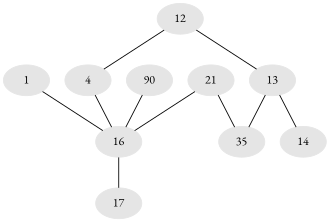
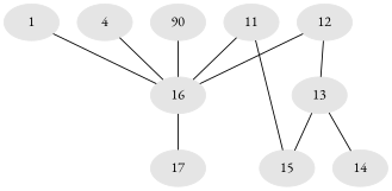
  graph {
    fontname="EB Garamond"
    node [color=gray90 fontname="EB Garamond" style=filled]
    edge [fontname="EB Garamond" weight=1.0]
    1
    16
    17
    4
    n5 [label=90]
-   11 [label=21]
-   15 [label=35]
+   11
+   15
    12
    13
    14
    1 -- 16
    16 -- 17 [weight=2.0]
    4 -- 16
    n5 -- 16
    11 -- 16
    11 -- 15
-   12 -- 4
+   12 -- 16
    12 -- 13
    13 -- 15 [weight=2.0]
    13 -- 14
  }
